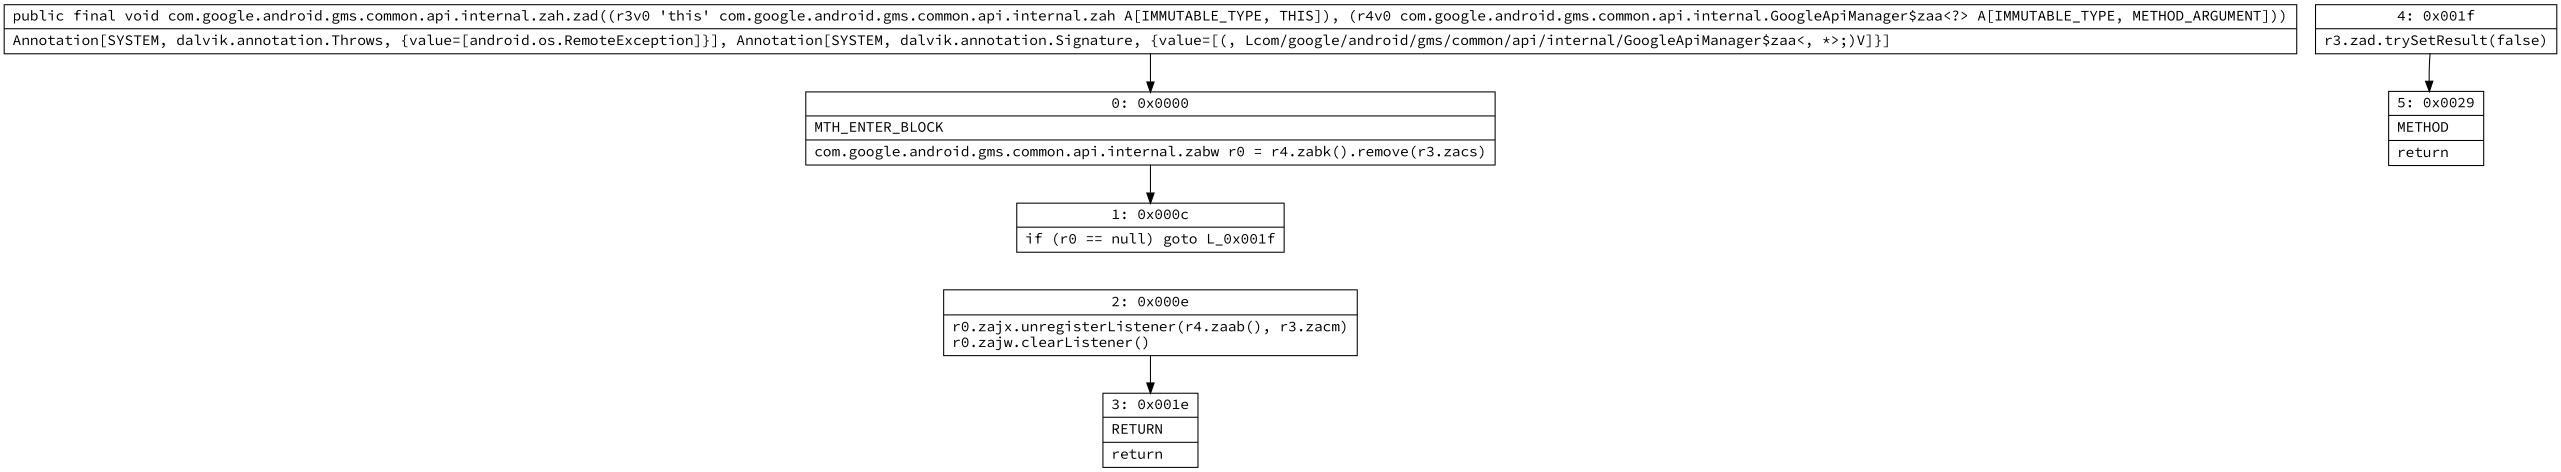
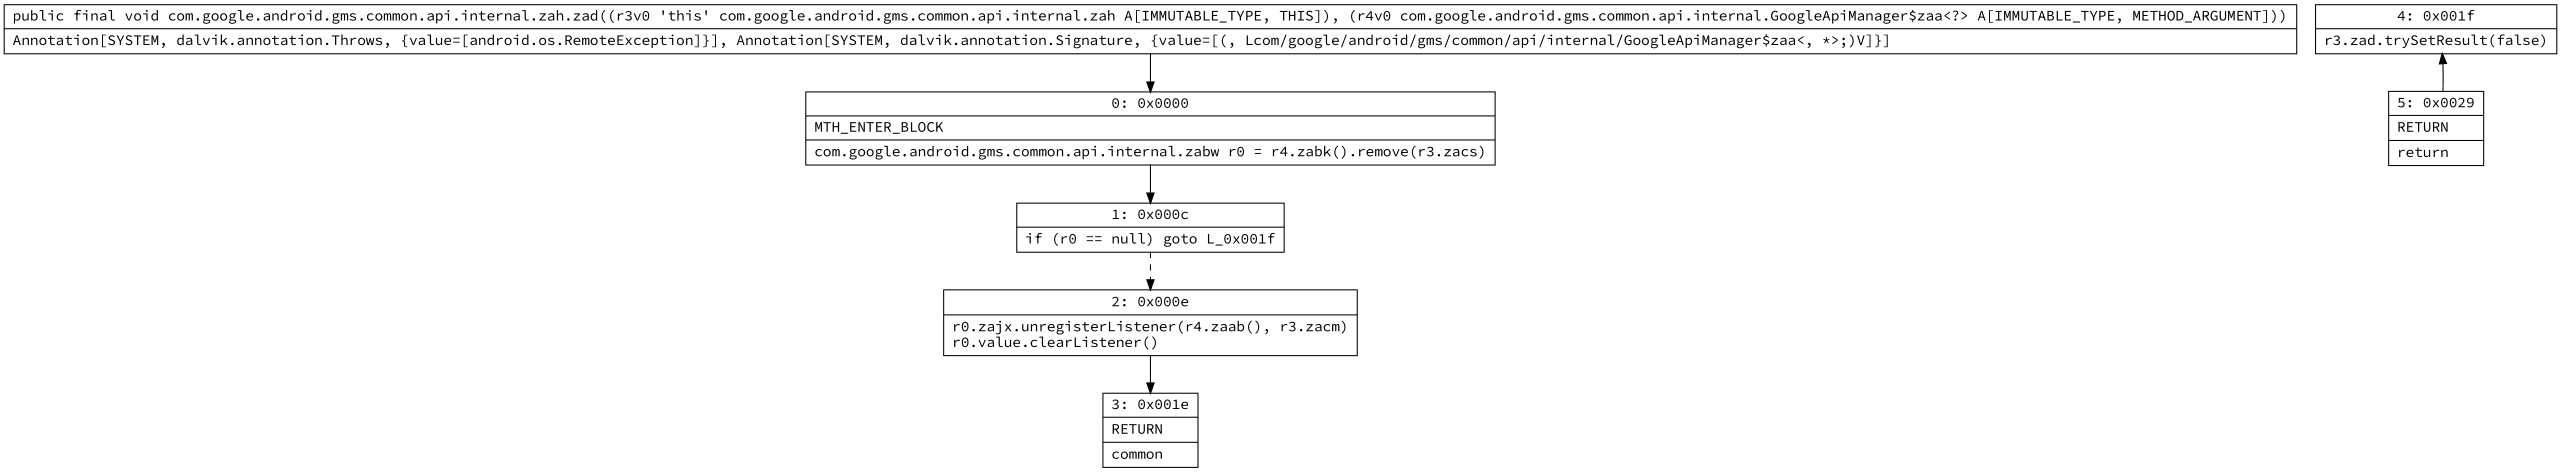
  digraph {
    fontname="Source Code Pro"
    node [fontname="Source Code Pro" shape=record]
    edge [fontname="Source Code Pro"]
    n1 [label="{0\:\ 0x0000|MTH_ENTER_BLOCK\l|com.google.android.gms.common.api.internal.zabw r0 = r4.zabk().remove(r3.zacs)\l}"]
    n2 [label="{1\:\ 0x000c|if (r0 == null) goto L_0x001f\l}"]
-   n3 [label="{2\:\ 0x000e|r0.zajx.unregisterListener(r4.zaab(), r3.zacm)\lr0.zajw.clearListener()\l}"]
-   n4 [label="{3\:\ 0x001e|RETURN\l|return\l}"]
+   n3 [label="{2\:\ 0x000e|r0.zajx.unregisterListener(r4.zaab(), r3.zacm)\lr0.value.clearListener()\l}"]
+   n4 [label="{3\:\ 0x001e|RETURN\l|common\l}"]
    n5 [label="{4\:\ 0x001f|r3.zad.trySetResult(false)\l}"]
-   n6 [label="{5\:\ 0x0029|METHOD\l|return\l}"]
+   n6 [label="{5\:\ 0x0029|RETURN\l|return\l}"]
    n7 [label="{public final void com.google.android.gms.common.api.internal.zah.zad((r3v0 'this' com.google.android.gms.common.api.internal.zah A[IMMUTABLE_TYPE, THIS]), (r4v0 com.google.android.gms.common.api.internal.GoogleApiManager$zaa\<?\> A[IMMUTABLE_TYPE, METHOD_ARGUMENT]))  | Annotation[SYSTEM, dalvik.annotation.Throws, \{value=[android.os.RemoteException]\}], Annotation[SYSTEM, dalvik.annotation.Signature, \{value=[(, Lcom\/google\/android\/gms\/common\/api\/internal\/GoogleApiManager$zaa\<, *\>;)V]\}]\l}"]
    n1 -> n2
+   n2 -> n3 [style=dashed]
    n3 -> n4
-   n5 -> n6
+   n6 -> n5
    n7 -> n1
  }
